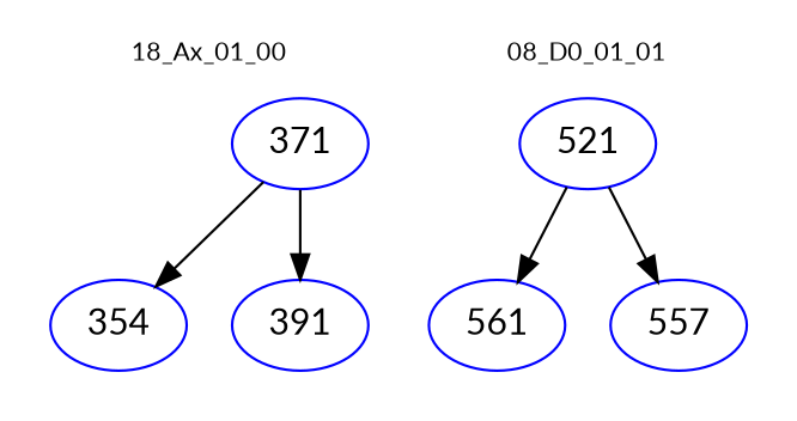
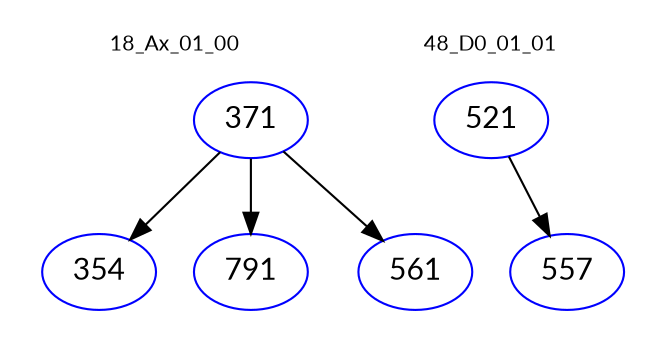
  digraph {
    fontname=Lato
    node [color=blue fontname=Lato]
    edge [color=black fontname=Lato]
    n1 [label=371]
    n2 [label=354]
-   n3 [label=391]
+   n3 [label=791]
    n4 [label=521]
    n5 [label=557]
    n6 [label=561]
    subgraph cluster_1 {
      color=white
      fontsize=10
      label="18_Ax_01_00"
      n1
      n2
      n3
    }
    subgraph cluster_2 {
      color=white
      fontsize=10
-     label="08_D0_01_01"
+     label="48_D0_01_01"
      n4
      n5
      n6
    }
    n1 -> n2
    n1 -> n3
    n4 -> n5
-   n4 -> n6
+   n1 -> n6
  }
